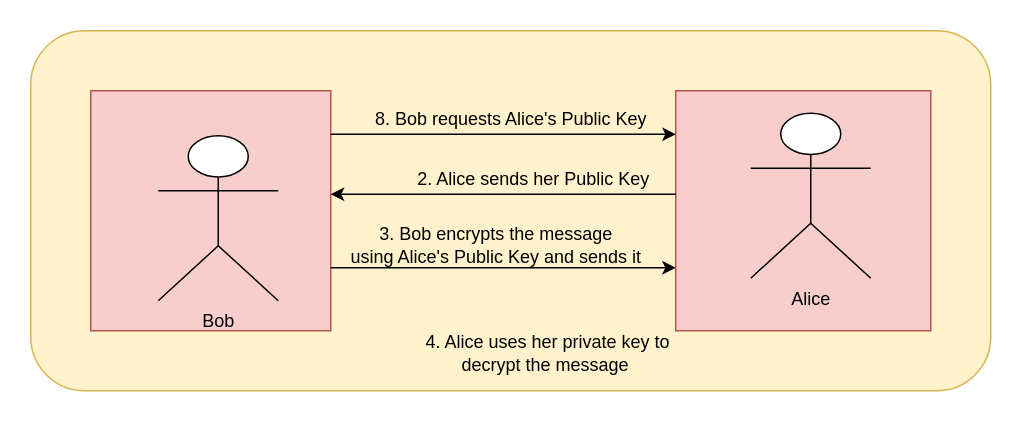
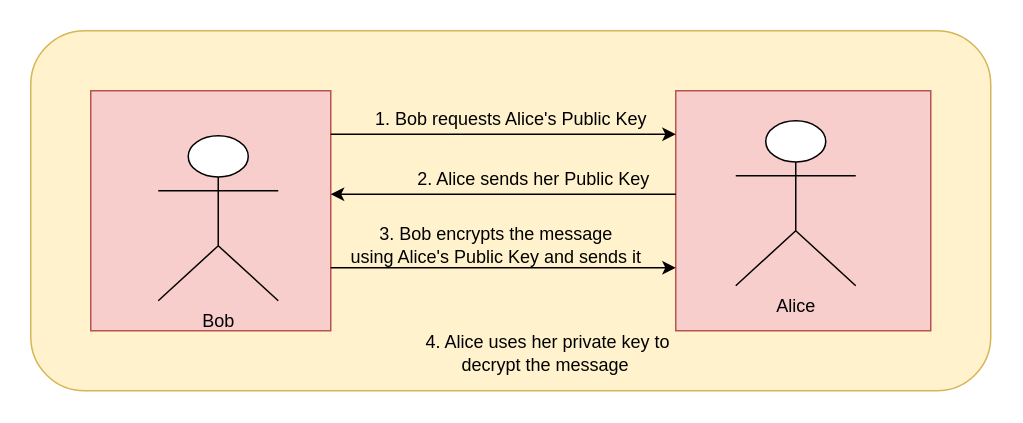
  <mxCell id="0" />
  <mxCell id="1" parent="0" />
  <mxCell id="2" value="" style="rounded=1;whiteSpace=wrap;html=1;fillColor=#fff2cc;strokeColor=#d6b656;" vertex="1" parent="1"><mxGeometry x="20" y="20" width="640" height="240" as="geometry" /></mxCell>
  <mxCell id="3" value="" style="rounded=0;whiteSpace=wrap;html=1;rotation=-90;fillColor=#f8cecc;strokeColor=#b85450;" vertex="1" parent="1"><mxGeometry x="455" y="55" width="160" height="170" as="geometry" /></mxCell>
  <mxCell id="4" value="" style="rounded=0;whiteSpace=wrap;html=1;rotation=-90;fillColor=#f8cecc;strokeColor=#b85450;" vertex="1" parent="1"><mxGeometry x="60" y="60" width="160" height="160" as="geometry" /></mxCell>
  <mxCell id="5" value="Bob" style="shape=umlActor;verticalLabelPosition=bottom;verticalAlign=top;html=1;outlineConnect=0;" vertex="1" parent="1"><mxGeometry x="105" y="90" width="80" height="110" as="geometry" /></mxCell>
- <mxCell id="6" value="Alice" style="shape=umlActor;verticalLabelPosition=bottom;verticalAlign=top;html=1;outlineConnect=0;" vertex="1" parent="1"><mxGeometry x="500" y="75" width="80" height="110" as="geometry" /></mxCell>
+ <mxCell id="6" value="Alice" style="shape=umlActor;verticalLabelPosition=bottom;verticalAlign=top;html=1;outlineConnect=0;" vertex="1" parent="1"><mxGeometry x="490" y="80" width="80" height="110" as="geometry" /></mxCell>
  <mxCell id="7" value="" style="endArrow=classic;html=1;rounded=0;entryX=0.75;entryY=0;entryDx=0;entryDy=0;" edge="1" parent="1"><mxGeometry width="50" height="50" relative="1" as="geometry"><mxPoint x="220" y="89" as="sourcePoint" /><mxPoint x="450" y="89" as="targetPoint" /></mxGeometry></mxCell>
  <mxCell id="8" value="" style="endArrow=classic;html=1;rounded=0;entryX=0.5;entryY=1;entryDx=0;entryDy=0;exitX=0.5;exitY=0;exitDx=0;exitDy=0;" edge="1" parent="1"><mxGeometry width="50" height="50" relative="1" as="geometry"><mxPoint x="450" y="129" as="sourcePoint" /><mxPoint x="220" y="129" as="targetPoint" /></mxGeometry></mxCell>
  <mxCell id="9" value="" style="endArrow=classic;html=1;rounded=0;entryX=0.25;entryY=0;entryDx=0;entryDy=0;" edge="1" parent="1"><mxGeometry width="50" height="50" relative="1" as="geometry"><mxPoint x="220" y="178" as="sourcePoint" /><mxPoint x="450" y="178" as="targetPoint" /></mxGeometry></mxCell>
- <mxCell id="10" value="8. Bob requests Alice's Public Key" style="text;html=1;align=center;verticalAlign=middle;resizable=0;points=[];autosize=1;strokeColor=none;fillColor=none;" vertex="1" parent="1"><mxGeometry x="240" y="69" width="200" height="20" as="geometry" /></mxCell>
+ <mxCell id="10" value="1. Bob requests Alice's Public Key" style="text;html=1;align=center;verticalAlign=middle;resizable=0;points=[];autosize=1;strokeColor=none;fillColor=none;" vertex="1" parent="1"><mxGeometry x="240" y="69" width="200" height="20" as="geometry" /></mxCell>
  <mxCell id="11" value="2. Alice sends her Public Key" style="text;html=1;align=center;verticalAlign=middle;resizable=0;points=[];autosize=1;strokeColor=none;fillColor=none;" vertex="1" parent="1"><mxGeometry x="270" y="109" width="170" height="20" as="geometry" /></mxCell>
  <mxCell id="12" value="3. Bob encrypts the message &lt;br&gt;using Alice's Public Key and sends it" style="text;html=1;align=center;verticalAlign=middle;resizable=0;points=[];autosize=1;strokeColor=none;fillColor=none;" vertex="1" parent="1"><mxGeometry x="225" y="148" width="210" height="30" as="geometry" /></mxCell>
  <mxCell id="13" value="4. Alice uses her private key to decrypt the message&amp;nbsp;" style="text;html=1;strokeColor=none;fillColor=none;align=center;verticalAlign=middle;whiteSpace=wrap;rounded=0;" vertex="1" parent="1"><mxGeometry x="270" y="220" width="190" height="30" as="geometry" /></mxCell>
